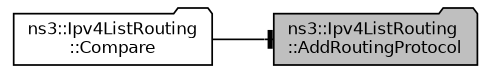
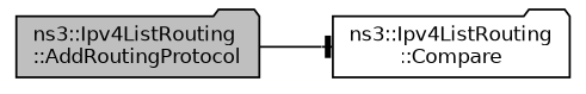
  digraph {
    rankdir=LR
    node [color=black fontname=Helvetica fontsize=10 shape=folder style=filled]
    n1 [fillcolor=grey75 fontcolor=black height=0.2 label="ns3::Ipv4ListRouting\l::AddRoutingProtocol" width=0.4]
    n2 [fillcolor=white height=0.2 label="ns3::Ipv4ListRouting\l::Compare" width=0.4]
-   n2 -> n1 [color=black fontname=Helvetica fontsize=10 labelfontname=Helvetica labelfontsize=10 style=solid arrowhead=tee]
+   n1 -> n2 [color=black fontname=Helvetica fontsize=10 labelfontname=Helvetica labelfontsize=10 style=solid arrowhead=tee]
  }
